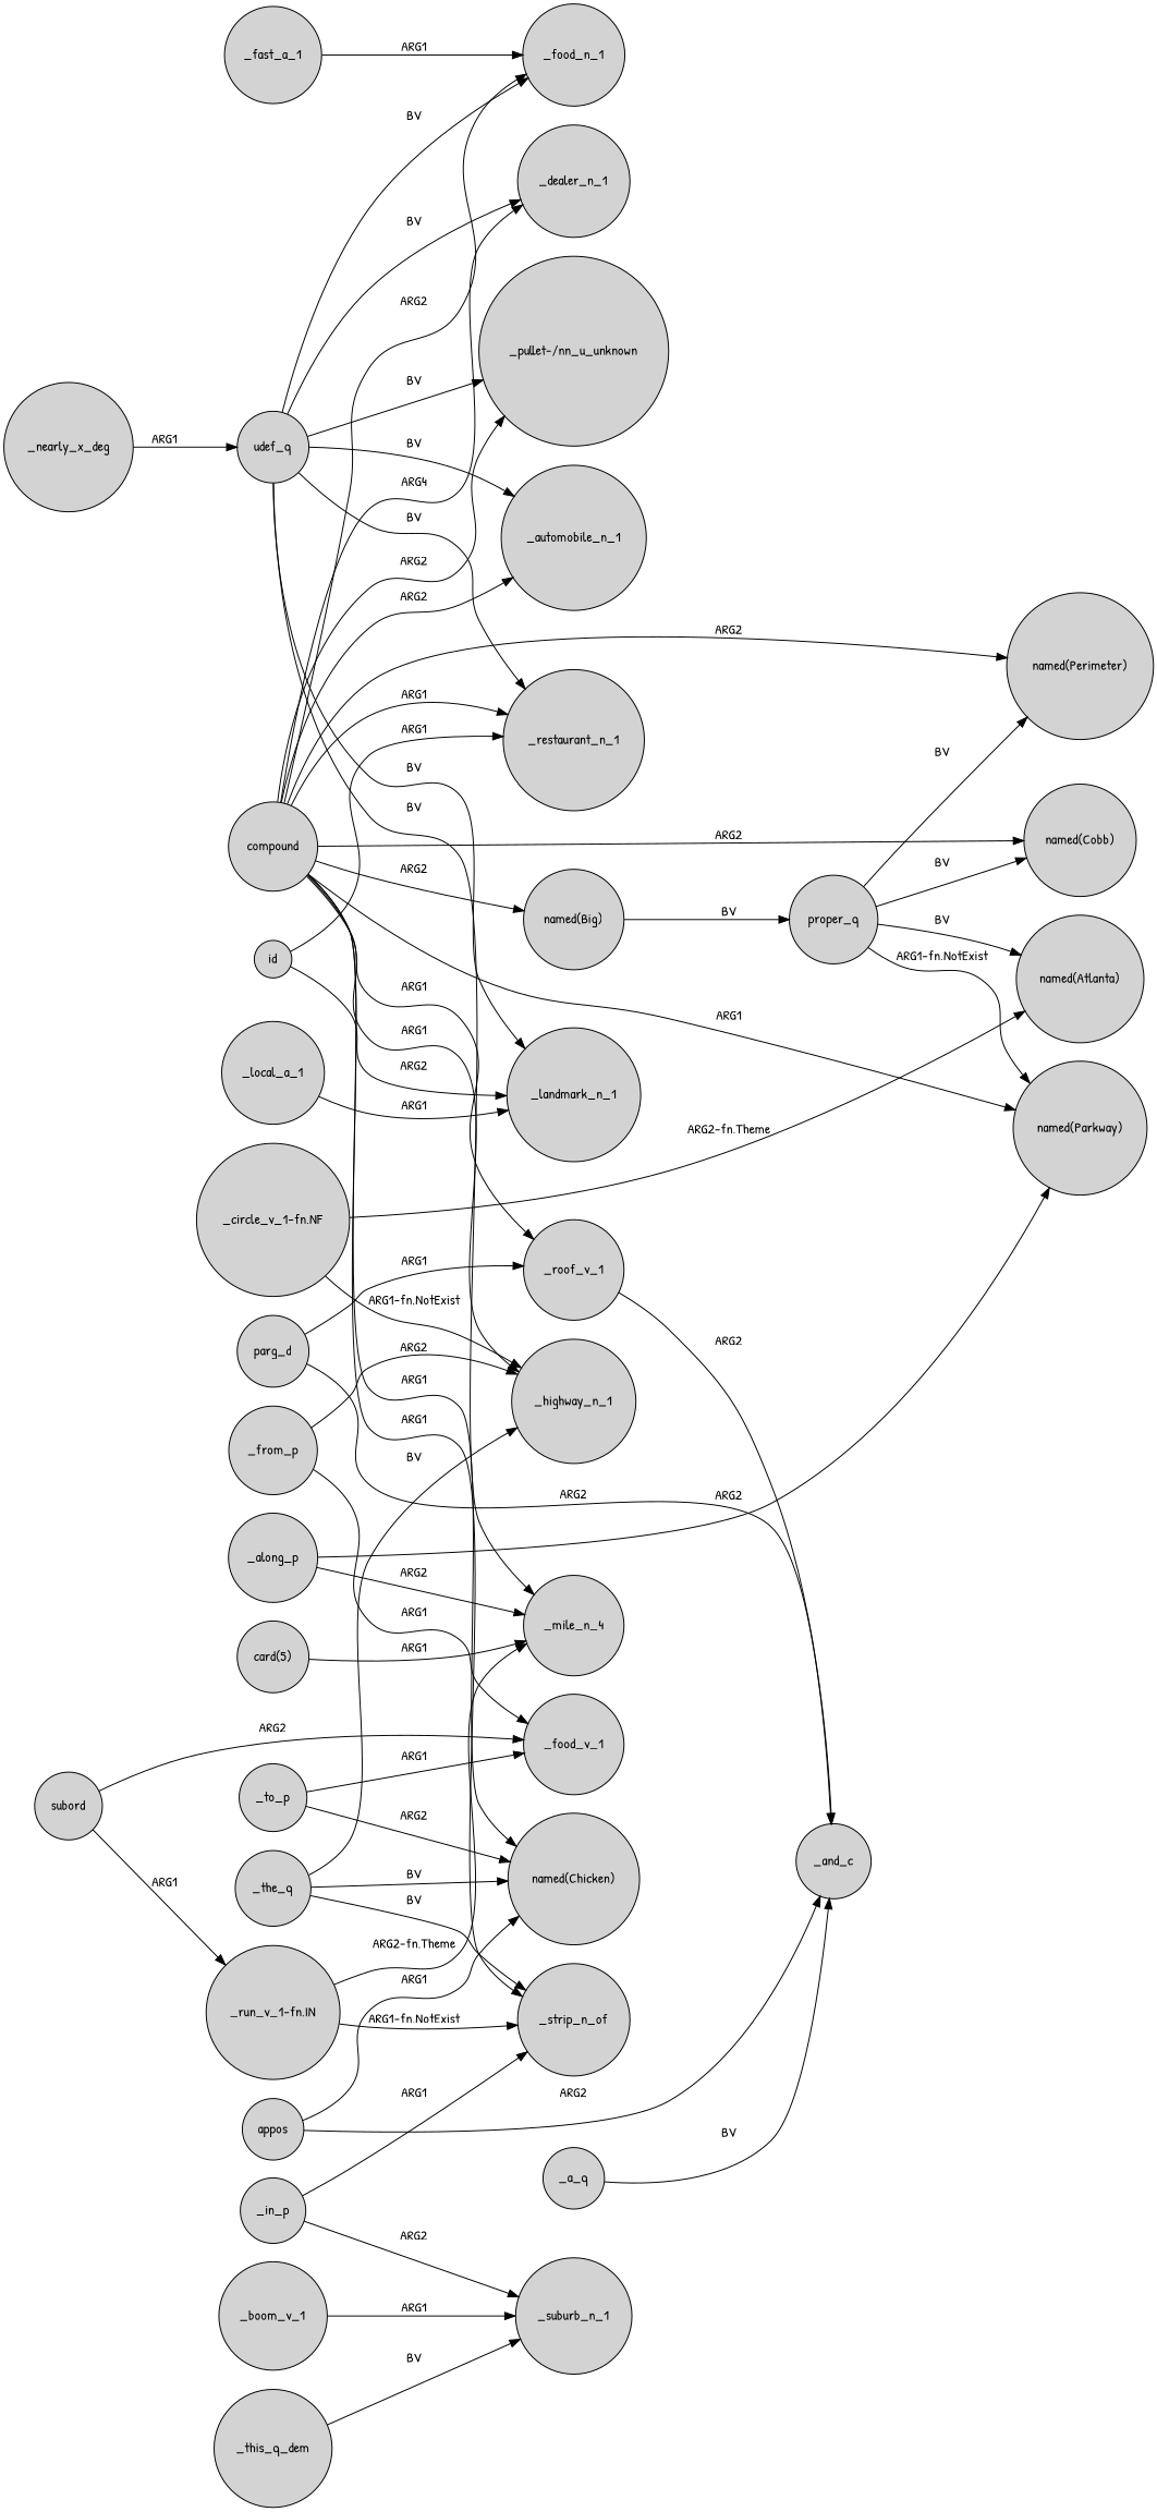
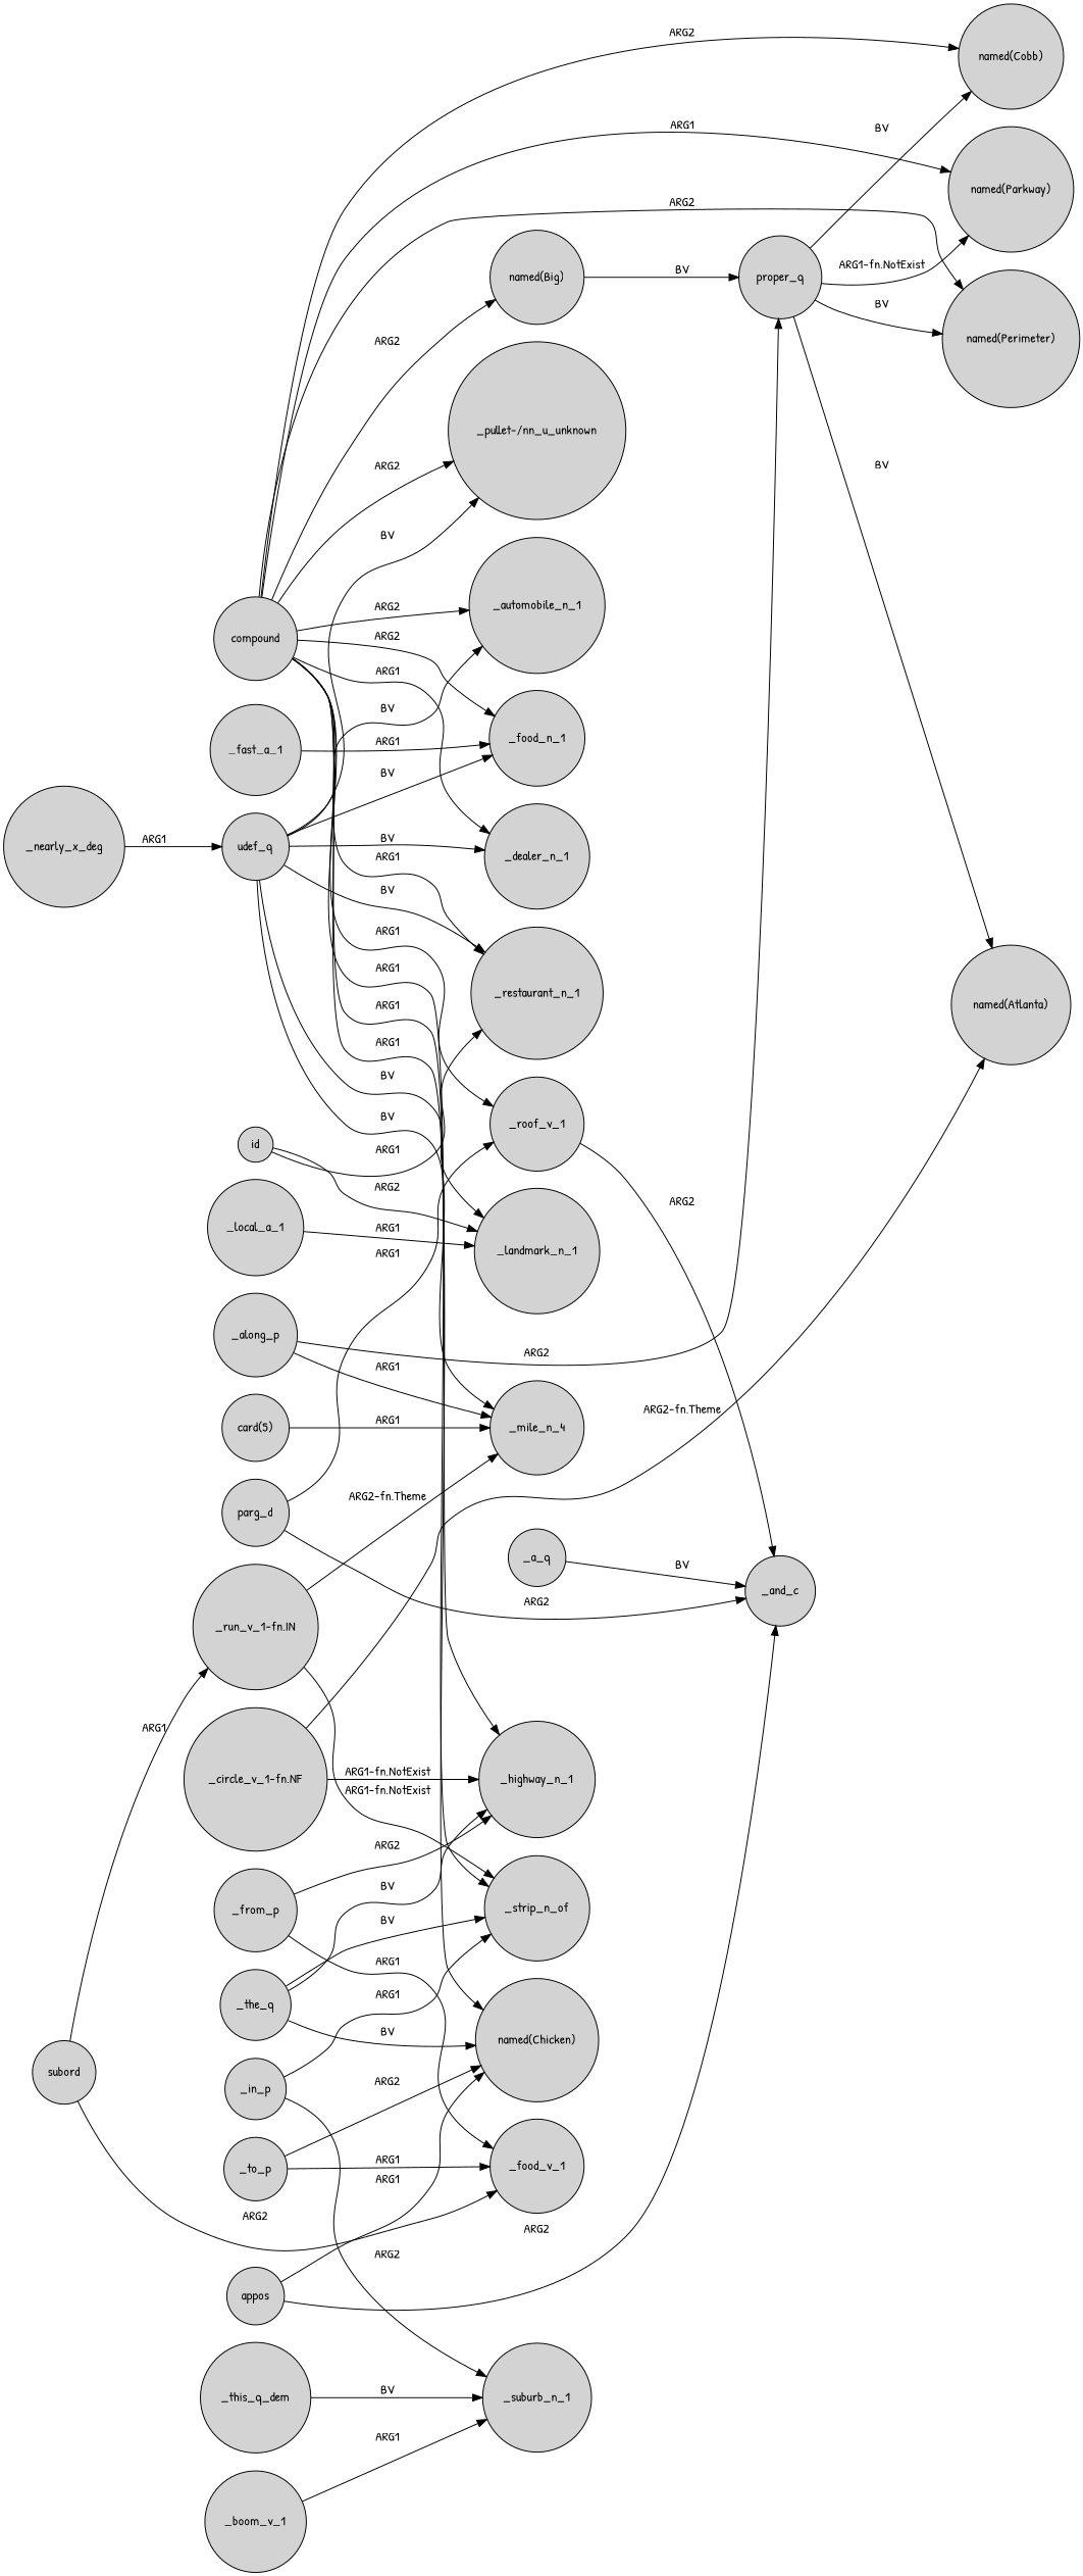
  digraph {
    fontname="Patrick Hand"
    rankdir=LR
    node [fontname="Patrick Hand" shape=circle style=filled]
    edge [fontname="Patrick Hand"]
    compound
    "named(Parkway)"
    _food_n_1
    _strip_n_of
    _automobile_n_1
    "named(Perimeter)"
    _roof_v_1
    _dealer_n_1
    "_pullet-/nn_u_unknown"
    "named(Chicken)"
    _highway_n_1
    _restaurant_n_1
    "named(Cobb)"
    "named(Big)"
    _and_c
    proper_q
    udef_q
    n18 [label=_mile_n_4]
    _landmark_n_1
    _to_p
    n21 [label=_food_v_1]
    _fast_a_1
    _along_p
    _the_q
    subord
    "_run_v_1-fn.IN"
    "named(Atlanta)"
    _this_q_dem
    _suburb_n_1
    appos
    id
    parg_d
    _from_p
    "_circle_v_1-fn.NF"
    _boom_v_1
    _a_q
    "card(5)"
    _nearly_x_deg
    _in_p
    _local_a_1
    compound -> "named(Parkway)" [label=ARG1]
    compound -> _food_n_1 [label=ARG2]
    compound -> _strip_n_of [label=ARG1]
    compound -> _automobile_n_1 [label=ARG2]
    compound -> "named(Perimeter)" [label=ARG2]
    compound -> _roof_v_1 [label=ARG1]
-   compound -> _dealer_n_1 [label=ARG4]
+   compound -> _dealer_n_1 [label=ARG1]
    compound -> "_pullet-/nn_u_unknown" [label=ARG2]
    compound -> "named(Chicken)" [label=ARG1]
    compound -> _highway_n_1 [label=ARG1]
    compound -> _restaurant_n_1 [label=ARG1]
    compound -> "named(Cobb)" [label=ARG2]
    compound -> "named(Big)" [label=ARG2]
    _roof_v_1 -> _and_c [label=ARG2]
    "named(Big)" -> proper_q [label=BV]
    proper_q -> "named(Parkway)" [label="ARG1-fn.NotExist"]
    proper_q -> "named(Perimeter)" [label=BV]
    proper_q -> "named(Cobb)" [label=BV]
    proper_q -> "named(Atlanta)" [label=BV]
    udef_q -> _food_n_1 [label=BV]
    udef_q -> _automobile_n_1 [label=BV]
    udef_q -> _dealer_n_1 [label=BV]
    udef_q -> "_pullet-/nn_u_unknown" [label=BV]
    udef_q -> _restaurant_n_1 [label=BV]
    udef_q -> n18 [label=BV]
    udef_q -> _landmark_n_1 [label=BV]
    _to_p -> "named(Chicken)" [label=ARG2]
    _to_p -> n21 [label=ARG1]
    _fast_a_1 -> _food_n_1 [label=ARG1]
-   _along_p -> "named(Parkway)" [label=ARG2]
-   _along_p -> n18 [label=ARG2]
+   _along_p -> proper_q [label=ARG2]
+   _along_p -> n18 [label=ARG1]
    _the_q -> _strip_n_of [label=BV]
    _the_q -> "named(Chicken)" [label=BV]
    _the_q -> _highway_n_1 [label=BV]
    subord -> n21 [label=ARG2]
    subord -> "_run_v_1-fn.IN" [label=ARG1]
    "_run_v_1-fn.IN" -> _strip_n_of [label="ARG1-fn.NotExist"]
    "_run_v_1-fn.IN" -> n18 [label="ARG2-fn.Theme"]
    _this_q_dem -> _suburb_n_1 [label=BV]
    appos -> "named(Chicken)" [label=ARG1]
    appos -> _and_c [label=ARG2]
    id -> _restaurant_n_1 [label=ARG1]
    id -> _landmark_n_1 [label=ARG2]
    parg_d -> _roof_v_1 [label=ARG1]
    parg_d -> _and_c [label=ARG2]
    _from_p -> _highway_n_1 [label=ARG2]
    _from_p -> n21 [label=ARG1]
    "_circle_v_1-fn.NF" -> _highway_n_1 [label="ARG1-fn.NotExist"]
    "_circle_v_1-fn.NF" -> "named(Atlanta)" [label="ARG2-fn.Theme"]
    _boom_v_1 -> _suburb_n_1 [label=ARG1]
    _a_q -> _and_c [label=BV]
    "card(5)" -> n18 [label=ARG1]
    _nearly_x_deg -> udef_q [label=ARG1]
    _in_p -> _strip_n_of [label=ARG1]
    _in_p -> _suburb_n_1 [label=ARG2]
    _local_a_1 -> _landmark_n_1 [label=ARG1]
  }
